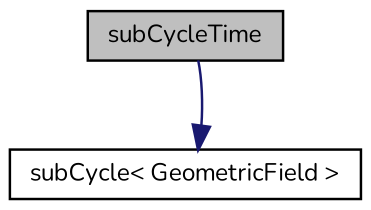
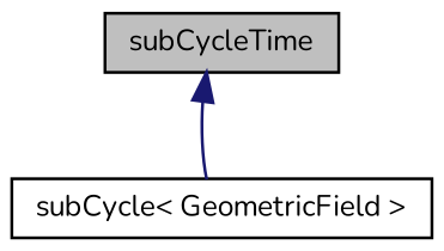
  digraph {
    fontname=Nunito
    node [color=black fontname=Nunito fontsize=10 shape=record]
    n1 [fillcolor=grey75 fontcolor=black height=0.2 label=subCycleTime style=filled width=0.4]
    n2 [height=0.2 label="subCycle\< GeometricField \>" width=0.4]
-   n2 -> n1 [color=midnightblue dir=back fontname=Nunito fontsize=10 labelfontname=FreeSans labelfontsize=10 style=solid]
+   n1 -> n2 [color=midnightblue dir=back fontname=Nunito fontsize=10 labelfontname=FreeSans labelfontsize=10 style=solid]
  }
